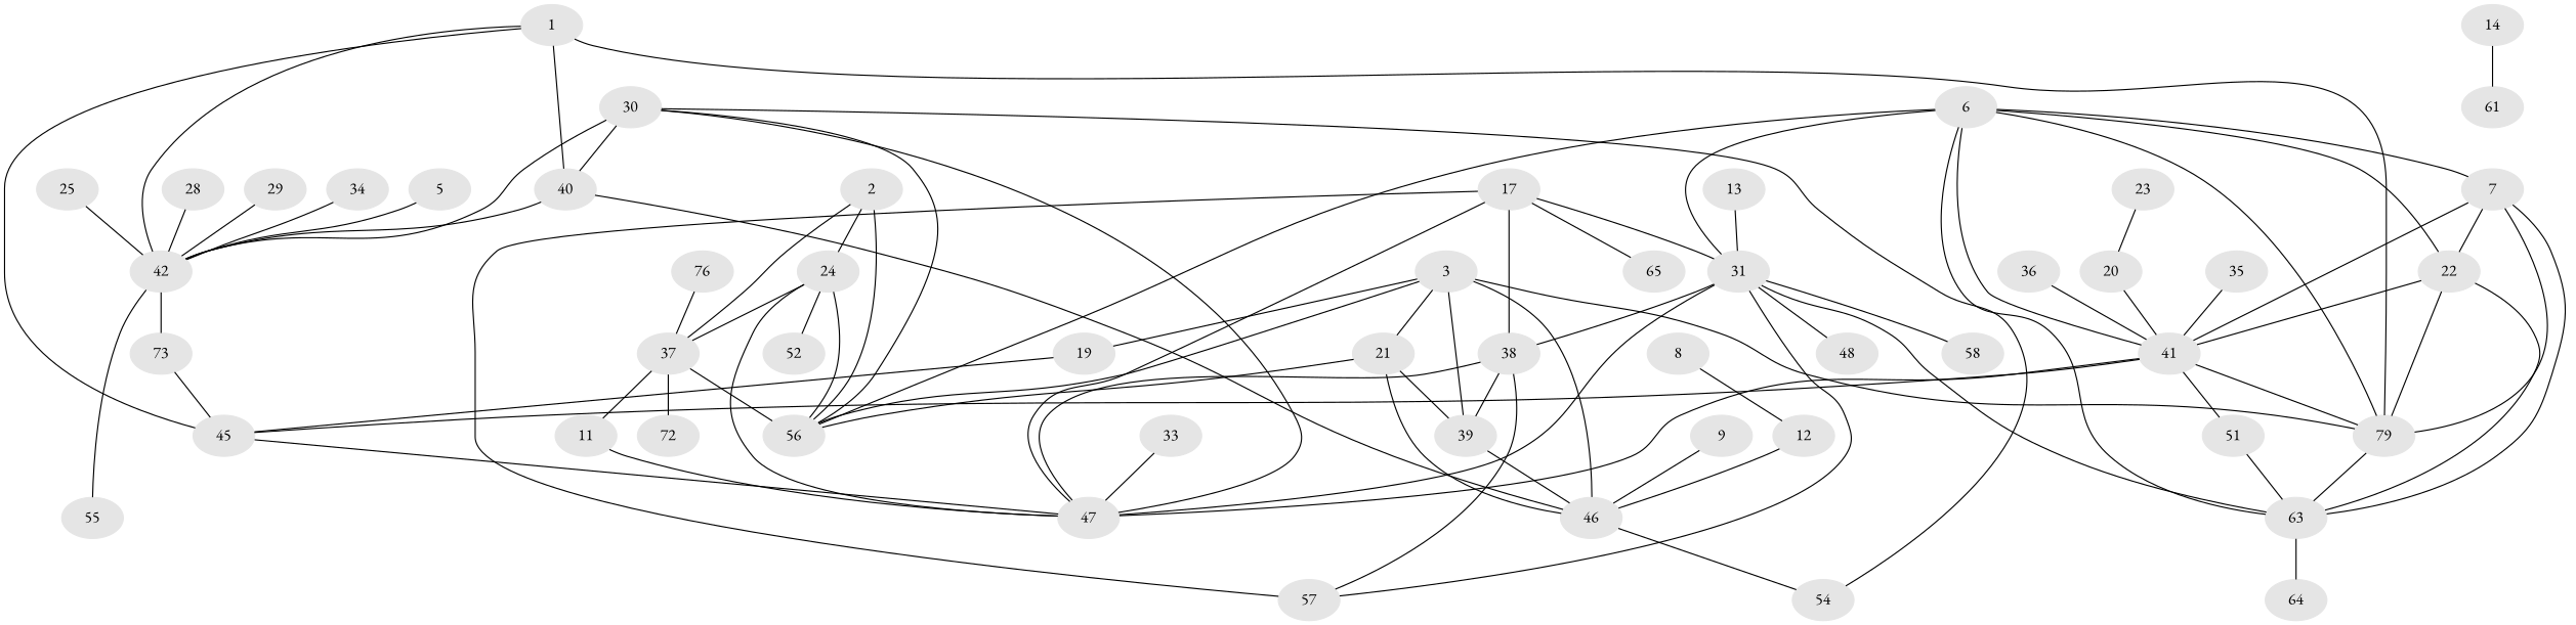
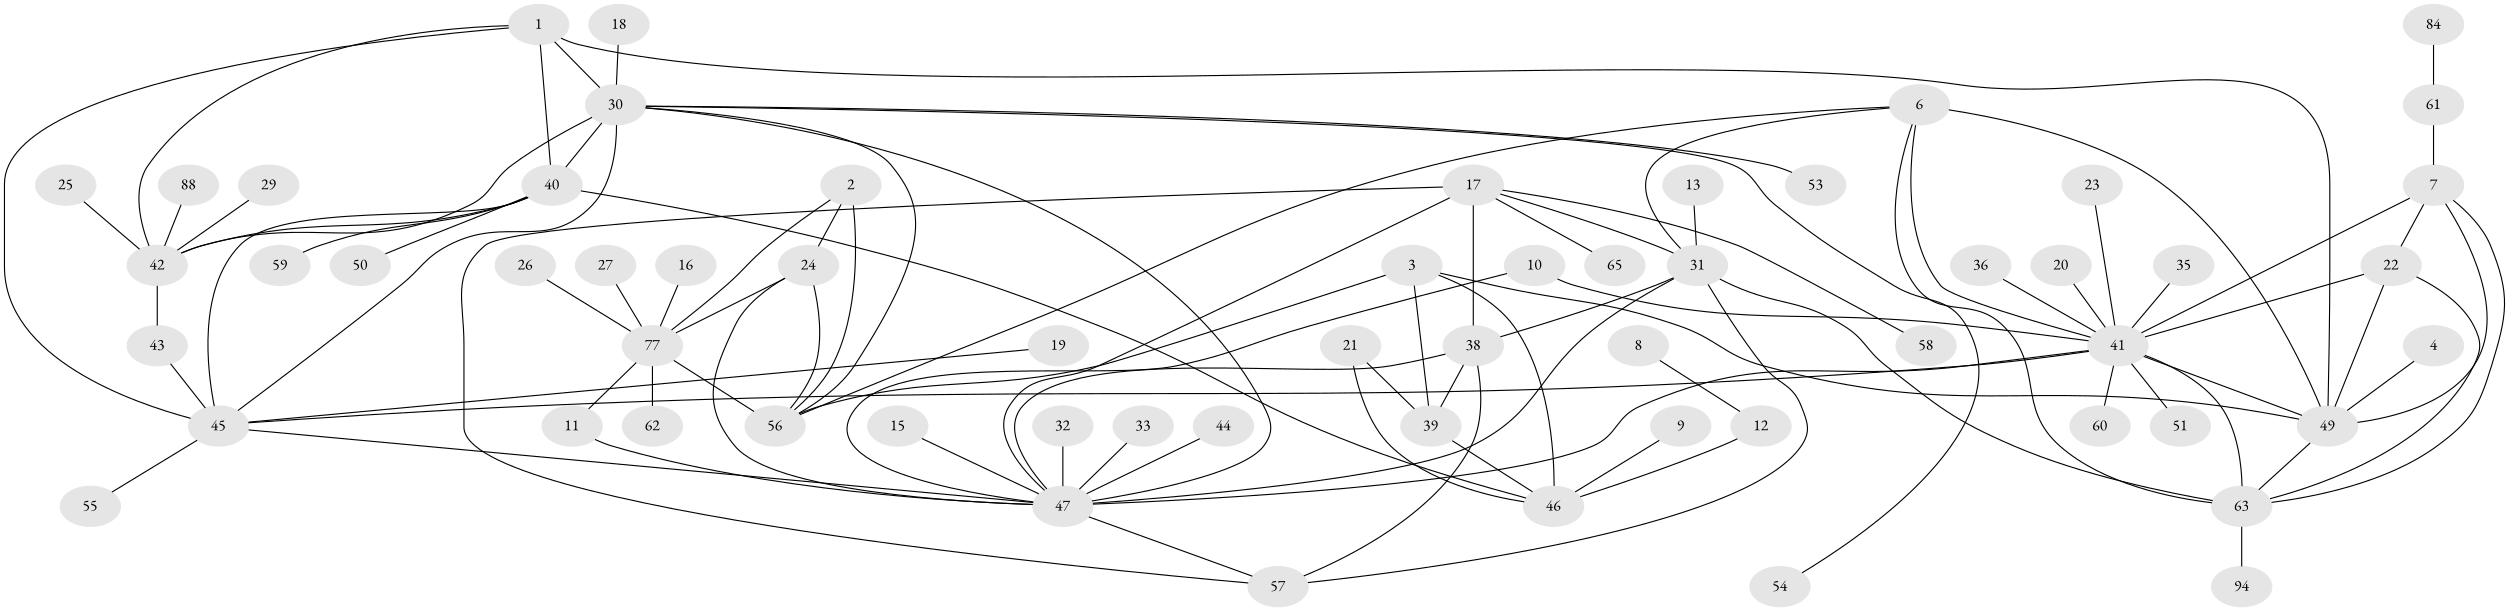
  graph {
    fontname="EB Garamond"
    node [color=gray90 fontname="EB Garamond" style=filled]
    edge [fontname="EB Garamond" weight=1.0]
    1
    30
    40
    42
    45
-   49 [label=79]
+   49
    56
    47
+   53
    54
    46
-   43 [label=73]
+   50
+   59
+   43
    55
    63
    2
    24
-   37
-   52
+   37 [label=77]
    11
-   62 [label=72]
+   62
    3
    19
    21
    39
-   5
+   4
    6
    7
    22
    31
    41
    38
    57
-   48
    58
    51
-   64
+   60
+   64 [label=94]
    8
    12
    9
+   10
    13
-   14
+   14 [label=84]
    61
-   16 [label=76]
+   15
+   16
    17
    65
+   18
    20
    23
    25
-   28
+   26
+   27
+   28 [label=88]
    29
+   32
    33
-   34
    35
    36
+   44
+   1 -- 30 [weight=2.0]
    1 -- 40 [weight=2.0]
    1 -- 42 [weight=2.0]
    1 -- 45 [weight=2.0]
    1 -- 49
    30 -- 40
    30 -- 42
+   30 -- 45
    30 -- 56
    30 -- 47
+   30 -- 53
    30 -- 54
    40 -- 42
+   40 -- 45
    40 -- 46
+   40 -- 50
+   40 -- 59
    42 -- 43
    45 -- 47
-   42 -- 55
+   45 -- 55
    49 -- 63
-   46 -- 54
+   47 -- 57 [weight=2.0]
    43 -- 45
    63 -- 64
    2 -- 56 [weight=4.0]
    2 -- 24 [weight=2.0]
    2 -- 37 [weight=2.0]
    24 -- 56 [weight=2.0]
    24 -- 47
    24 -- 37
-   24 -- 52
    37 -- 56 [weight=2.0]
    37 -- 11
    37 -- 62
    11 -- 47
    3 -- 49
    3 -- 56
    3 -- 46 [weight=3.0]
-   3 -- 19
-   3 -- 21 [weight=3.0]
    3 -- 39 [weight=3.0]
    19 -- 45
-   21 -- 56
    21 -- 46
    21 -- 39
    39 -- 46
-   5 -- 42
+   4 -- 49
    6 -- 49
    6 -- 56
    6 -- 63
-   6 -- 7
-   6 -- 22
+   61 -- 7
    6 -- 31
    6 -- 41
    7 -- 49
    7 -- 63
    7 -- 22
    7 -- 41
    22 -- 49
    22 -- 63
    22 -- 41
    31 -- 47
    31 -- 63
    31 -- 38
    31 -- 57 [weight=2.0]
-   31 -- 48
-   31 -- 58
+   17 -- 58
    41 -- 45
    41 -- 49
    41 -- 47
-   51 -- 63
+   41 -- 63
    41 -- 51
+   41 -- 60
    38 -- 47
    38 -- 39
    38 -- 57 [weight=2.0]
    8 -- 12
    12 -- 46
    9 -- 46
+   10 -- 47
+   10 -- 41
    13 -- 31
    14 -- 61
+   15 -- 47
    16 -- 37
    17 -- 47
    17 -- 31
    17 -- 38
    17 -- 57 [weight=2.0]
    17 -- 65
+   18 -- 30
    20 -- 41
-   23 -- 20
+   23 -- 41
    25 -- 42
+   26 -- 37
+   27 -- 37
    28 -- 42
    29 -- 42
+   32 -- 47
    33 -- 47
-   34 -- 42
    35 -- 41
    36 -- 41
+   44 -- 47
  }
